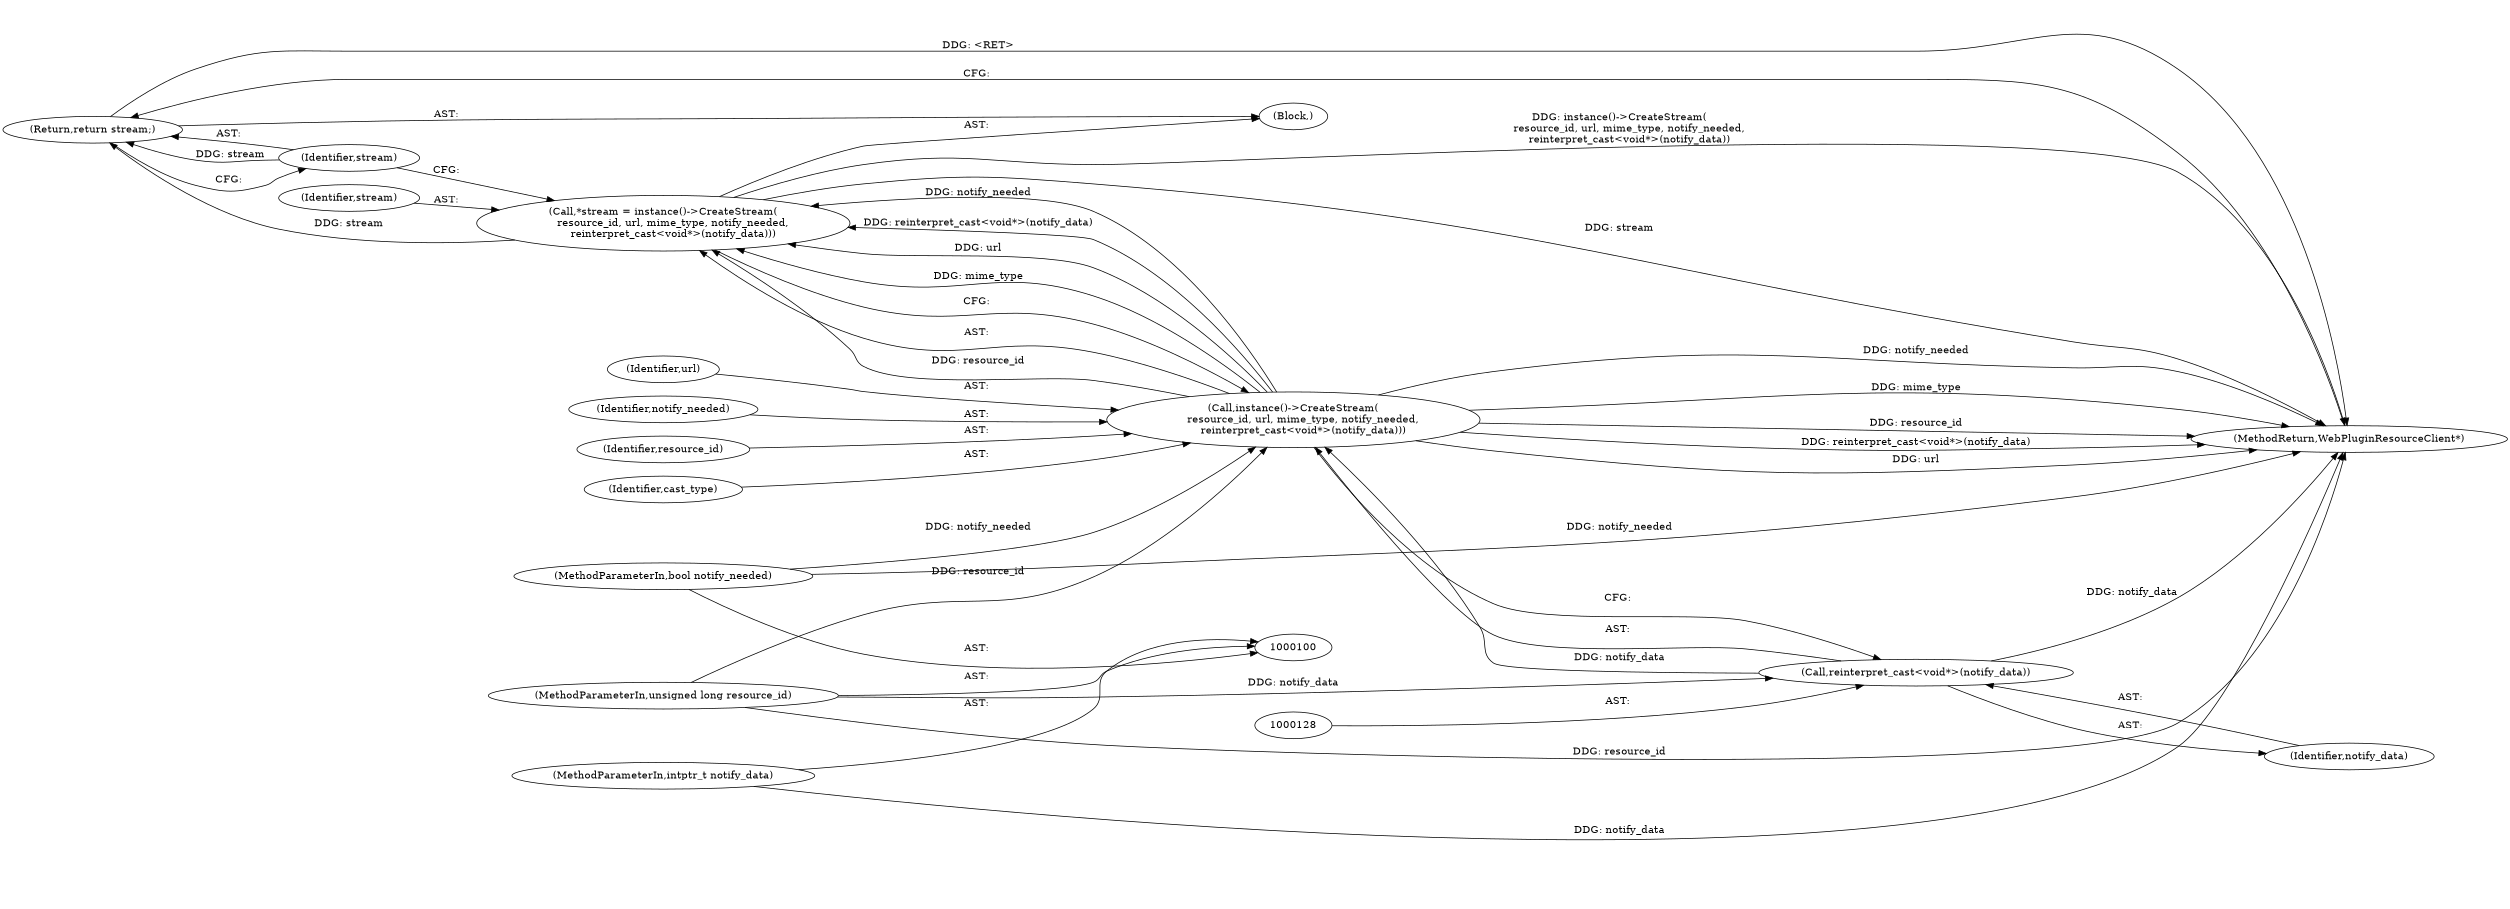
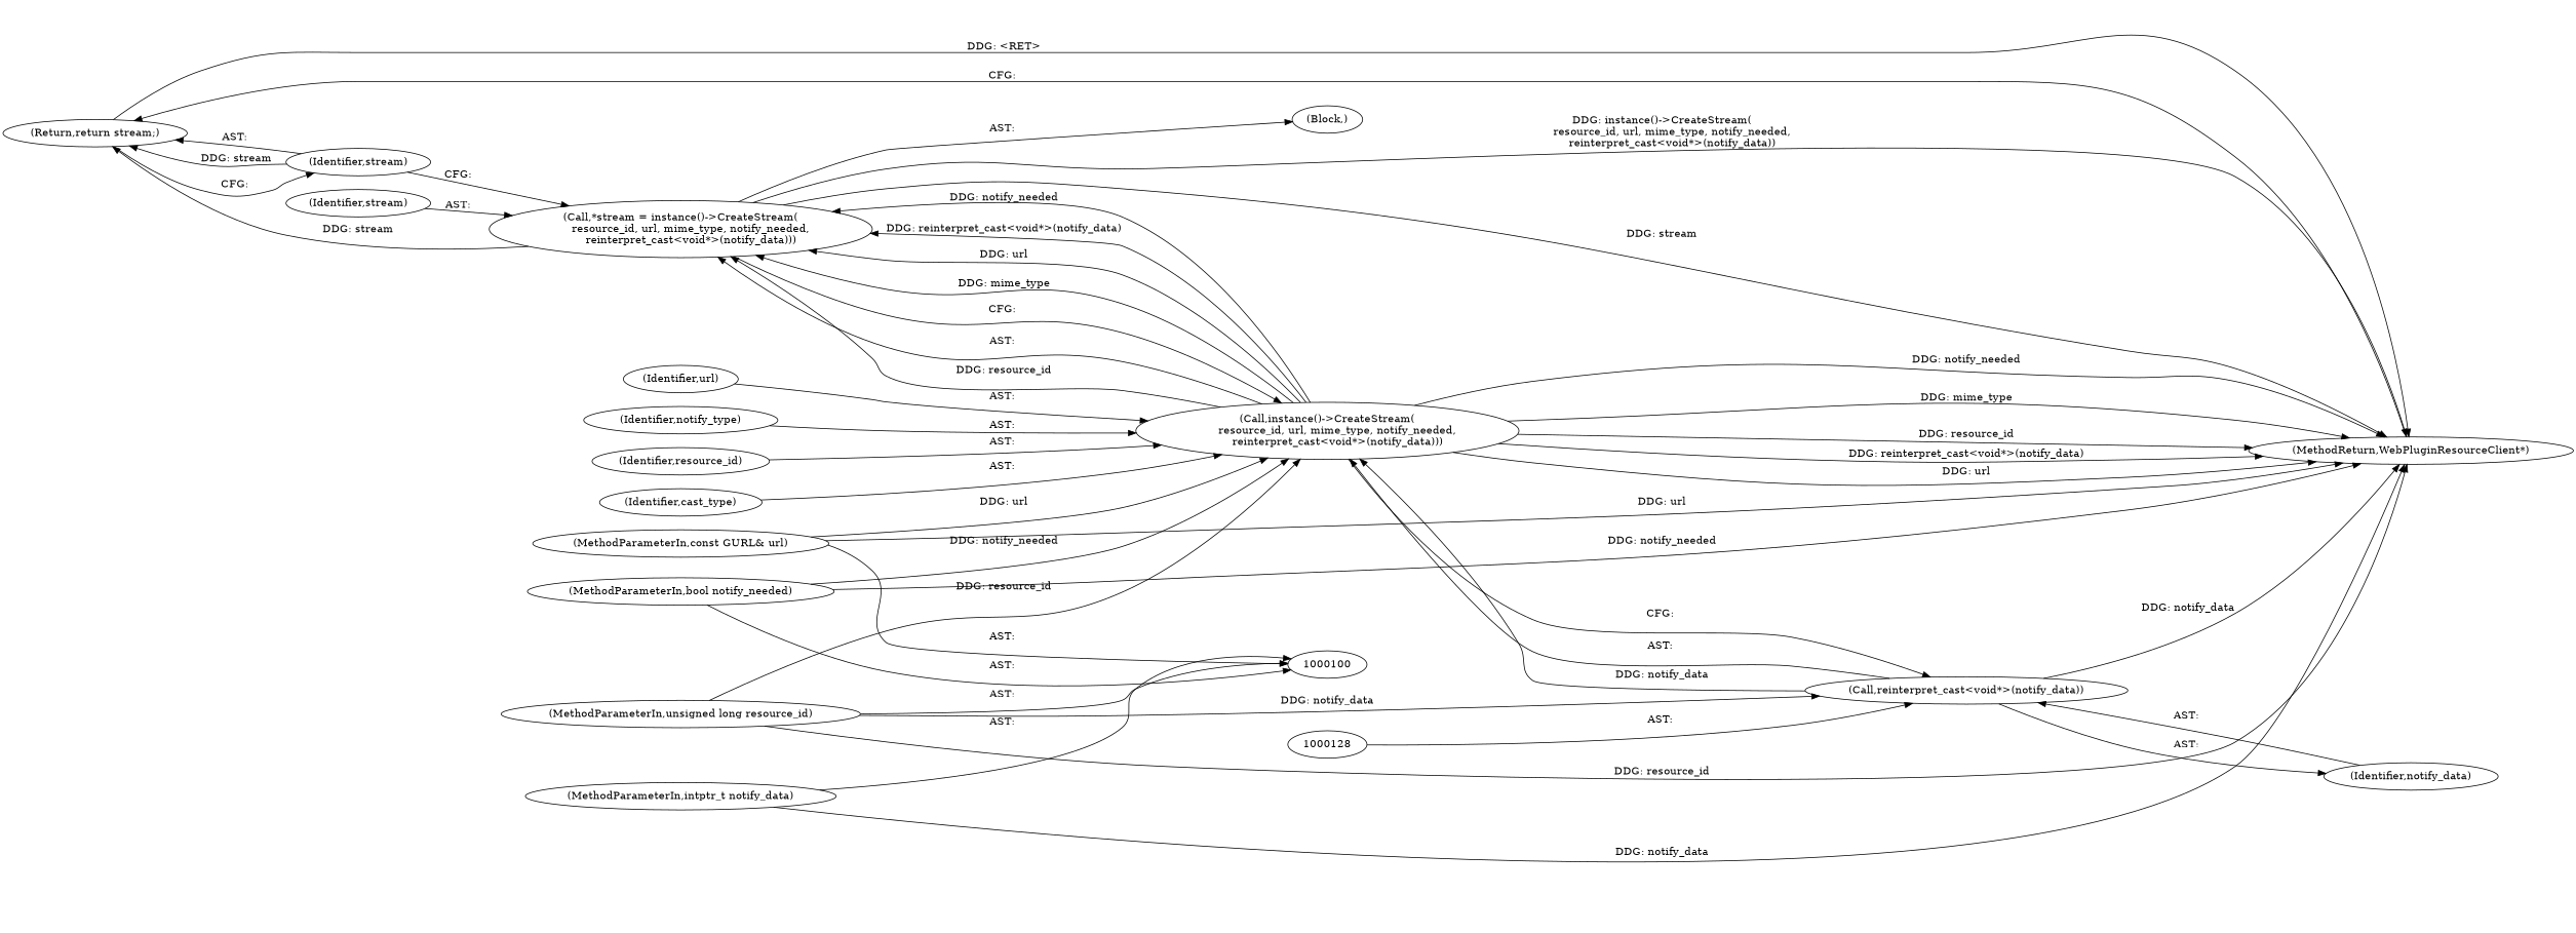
  digraph {
    rankdir=LR
    n1 [label="(Return,return stream;)"]
    n2 [label="(Identifier,stream)"]
    n3 [label="(MethodReturn,WebPluginResourceClient*)"]
    n4 [label="(Block,)"]
    n5 [label="(Call,*stream = instance()->CreateStream(\n      resource_id, url, mime_type, notify_needed,\n      reinterpret_cast<void*>(notify_data)))"]
    n6 [label="(Call,instance()->CreateStream(\n      resource_id, url, mime_type, notify_needed,\n      reinterpret_cast<void*>(notify_data)))"]
    n7 [label="(Call,reinterpret_cast<void*>(notify_data))"]
    n8 [label="(Identifier,notify_data)"]
    n9 [label="(MethodParameterIn,unsigned long resource_id)"]
    1000100
+   n11 [label="(MethodParameterIn,const GURL& url)"]
    n12 [label="(MethodParameterIn,bool notify_needed)"]
    n13 [label="(MethodParameterIn,intptr_t notify_data)"]
    n14 [label="(Identifier,resource_id)"]
    n15 [label="(Identifier,cast_type)"]
    n16 [label="(Identifier,url)"]
    n17 [label="(Identifier,stream)"]
-   n18 [label="(Identifier,notify_needed)"]
+   n18 [label="(Identifier,notify_type)"]
    1000128
    n1 -> n2 [label="CFG: "]
    n1 -> n3 [label="DDG: <RET>"]
-   n1 -> n4 [label="AST: "]
    n2 -> n1 [label="AST: "]
    n2 -> n1 [label="DDG: stream"]
    n2 -> n5 [label="CFG: "]
    n3 -> n1 [label="CFG: "]
    n5 -> n1 [label="DDG: stream"]
    n5 -> n3 [label="DDG: instance()->CreateStream(\n      resource_id, url, mime_type, notify_needed,\n      reinterpret_cast<void*>(notify_data))"]
    n5 -> n3 [label="DDG: stream"]
    n5 -> n4 [label="AST: "]
    n5 -> n6 [label="CFG: "]
    n6 -> n3 [label="DDG: notify_needed"]
    n6 -> n3 [label="DDG: mime_type"]
    n6 -> n3 [label="DDG: resource_id"]
    n6 -> n3 [label="DDG: reinterpret_cast<void*>(notify_data)"]
    n6 -> n3 [label="DDG: url"]
    n6 -> n5 [label="AST: "]
    n6 -> n5 [label="DDG: resource_id"]
    n6 -> n5 [label="DDG: notify_needed"]
    n6 -> n5 [label="DDG: reinterpret_cast<void*>(notify_data)"]
    n6 -> n5 [label="DDG: url"]
    n6 -> n5 [label="DDG: mime_type"]
    n6 -> n7 [label="CFG: "]
    n7 -> n3 [label="DDG: notify_data"]
    n7 -> n6 [label="AST: "]
    n7 -> n6 [label="DDG: notify_data"]
    n7 -> n8 [label="AST: "]
    n8 -> n7 [label="AST: "]
    n9 -> n3 [label="DDG: resource_id"]
    n9 -> n6 [label="DDG: resource_id"]
    n9 -> n7 [label="DDG: notify_data"]
    n9 -> 1000100 [label="AST: "]
+   n11 -> n3 [label="DDG: url"]
+   n11 -> n6 [label="DDG: url"]
+   n11 -> 1000100 [label="AST: "]
    n12 -> n3 [label="DDG: notify_needed"]
    n12 -> n6 [label="DDG: notify_needed"]
    n12 -> 1000100 [label="AST: "]
    n13 -> n3 [label="DDG: notify_data"]
    n13 -> 1000100 [label="AST: "]
    n14 -> n6 [label="AST: "]
    n15 -> n6 [label="AST: "]
    n16 -> n6 [label="AST: "]
    n17 -> n5 [label="AST: "]
    n18 -> n6 [label="AST: "]
    1000128 -> n7 [label="AST: "]
  }
